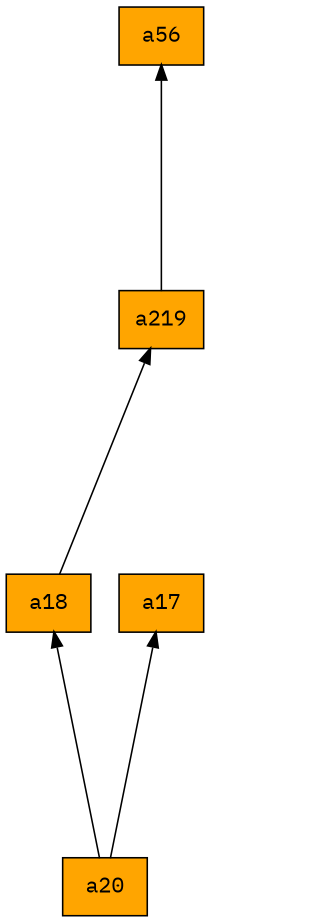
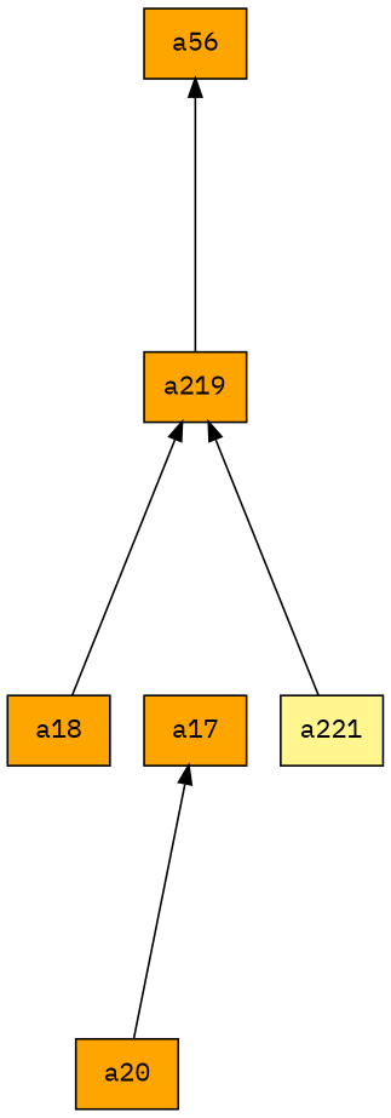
  digraph {
    fontname="IBM Plex Mono"
    rankdir=BT
    ranksep=2.0
    node [fillcolor=orange fontname="IBM Plex Mono" shape=record style=filled]
    edge [fontname="IBM Plex Mono"]
    n1 [label="{a219}"]
    n2 [label="{a56}"]
    n3 [label="{a18}"]
+   n4 [fillcolor=khaki1 label="{a221}"]
    n5 [label="{a20}"]
    n6 [label="{a17}"]
    n1 -> n2
    n3 -> n1
-   n5 -> n3
+   n4 -> n1
    n5 -> n6
  }
